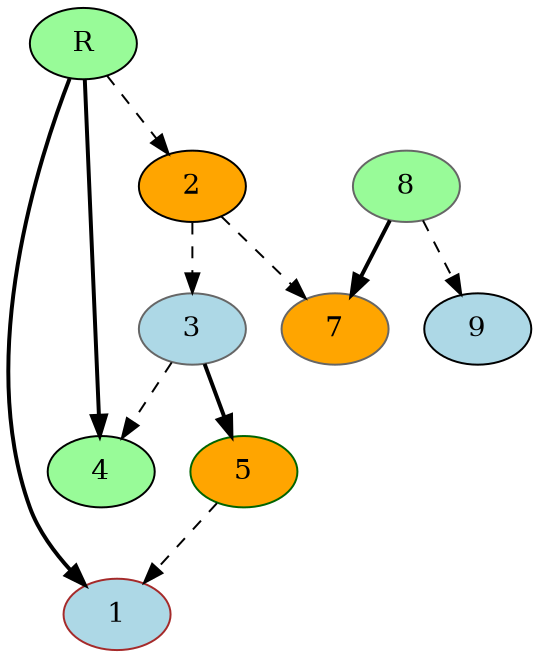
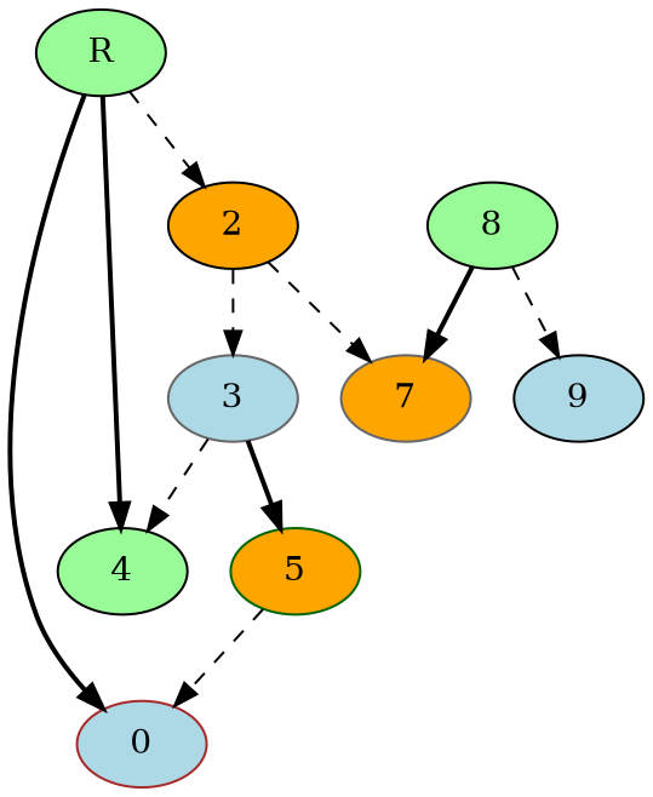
  digraph {
    node [color=black fillcolor=lightblue style=filled]
    edge [style=dashed]
-   1 [color=brown]
+   1 [color=brown label=0]
    5 [color=darkgreen fillcolor=orange]
    3 [color=gray40]
    2 [fillcolor=orange]
    7 [color=gray40 fillcolor=orange]
    4 [fillcolor=palegreen]
-   8 [color=gray40 fillcolor=palegreen]
+   8 [fillcolor=palegreen]
    9
    R [fillcolor=palegreen]
    5 -> 1
    3 -> 5 [style=bold]
    3 -> 4
    2 -> 3
    2 -> 7
    8 -> 7 [style=bold]
    8 -> 9
    R -> 1 [style=bold]
    R -> 2
    R -> 4 [style=bold]
  }
